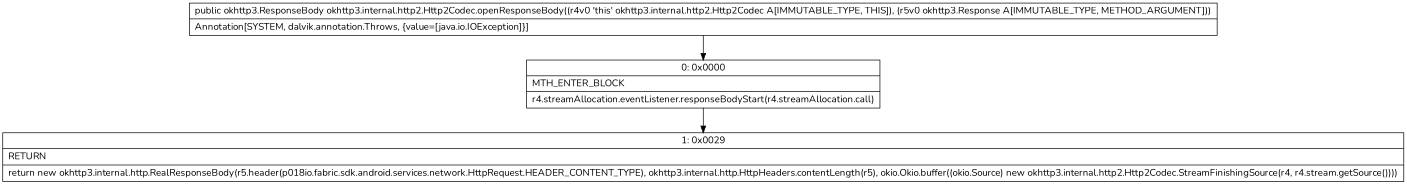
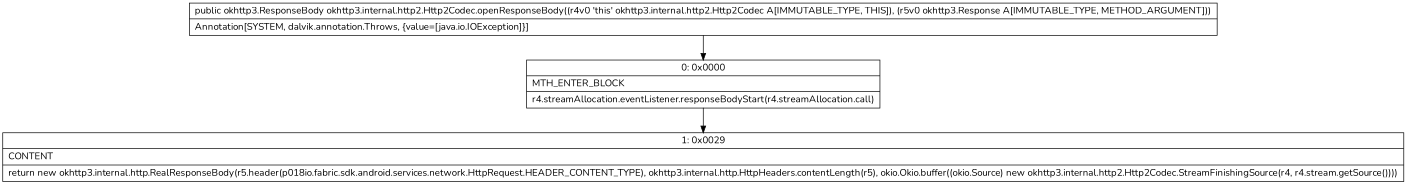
  digraph {
    fontname=Nunito
    node [shape=record fontname=Nunito]
    edge [fontname=Nunito]
    n1 [label="{0\:\ 0x0000|MTH_ENTER_BLOCK\l|r4.streamAllocation.eventListener.responseBodyStart(r4.streamAllocation.call)\l}"]
-   n2 [label="{1\:\ 0x0029|RETURN\l|return new okhttp3.internal.http.RealResponseBody(r5.header(p018io.fabric.sdk.android.services.network.HttpRequest.HEADER_CONTENT_TYPE), okhttp3.internal.http.HttpHeaders.contentLength(r5), okio.Okio.buffer((okio.Source) new okhttp3.internal.http2.Http2Codec.StreamFinishingSource(r4, r4.stream.getSource())))\l}"]
+   n2 [label="{1\:\ 0x0029|CONTENT\l|return new okhttp3.internal.http.RealResponseBody(r5.header(p018io.fabric.sdk.android.services.network.HttpRequest.HEADER_CONTENT_TYPE), okhttp3.internal.http.HttpHeaders.contentLength(r5), okio.Okio.buffer((okio.Source) new okhttp3.internal.http2.Http2Codec.StreamFinishingSource(r4, r4.stream.getSource())))\l}"]
    n3 [label="{public okhttp3.ResponseBody okhttp3.internal.http2.Http2Codec.openResponseBody((r4v0 'this' okhttp3.internal.http2.Http2Codec A[IMMUTABLE_TYPE, THIS]), (r5v0 okhttp3.Response A[IMMUTABLE_TYPE, METHOD_ARGUMENT]))  | Annotation[SYSTEM, dalvik.annotation.Throws, \{value=[java.io.IOException]\}]\l}"]
    n1 -> n2
    n3 -> n1
  }
